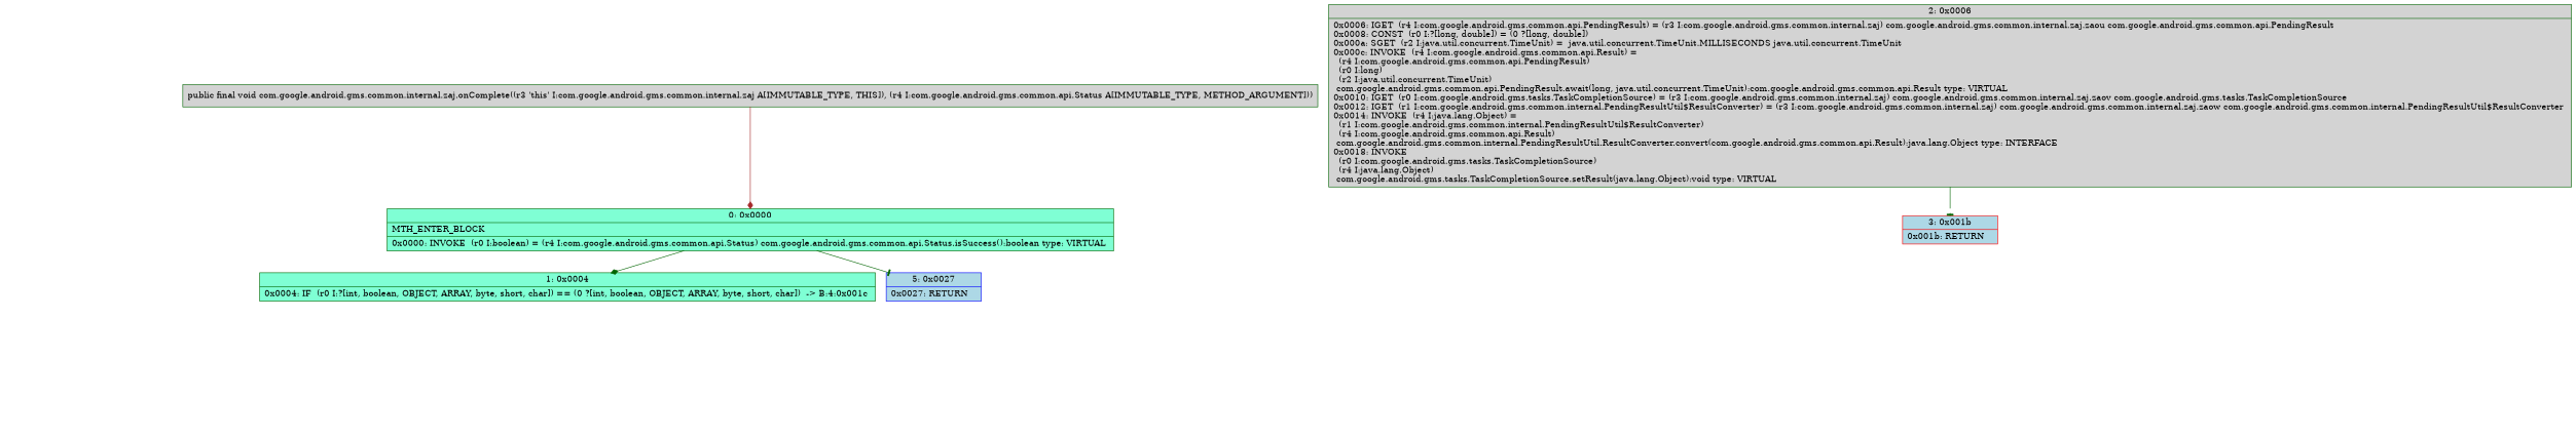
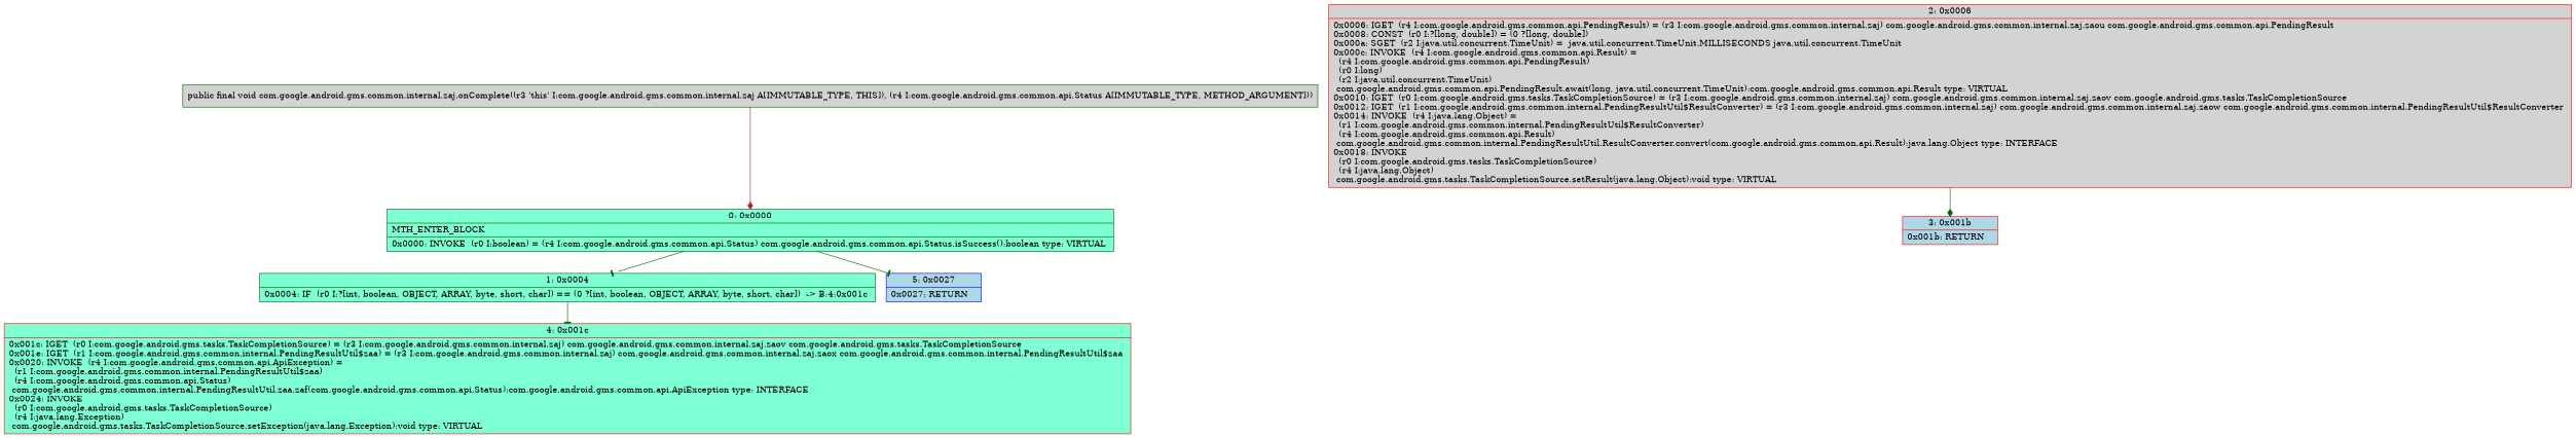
  digraph {
    node [color=darkgreen fillcolor=aquamarine shape=record style=filled]
    edge [arrowhead=diamond color=darkgreen]
    n1 [label="{0\:\ 0x0000|MTH_ENTER_BLOCK\l|0x0000: INVOKE  (r0 I:boolean) = (r4 I:com.google.android.gms.common.api.Status) com.google.android.gms.common.api.Status.isSuccess():boolean type: VIRTUAL \l}"]
    n2 [label="{1\:\ 0x0004|0x0004: IF  (r0 I:?[int, boolean, OBJECT, ARRAY, byte, short, char]) == (0 ?[int, boolean, OBJECT, ARRAY, byte, short, char])  \-\> B:4:0x001c \l}"]
    n3 [color=blue fillcolor=lightblue label="{5\:\ 0x0027|0x0027: RETURN   \l}"]
-   n5 [fillcolor=lightgrey label="{2\:\ 0x0006|0x0006: IGET  (r4 I:com.google.android.gms.common.api.PendingResult) = (r3 I:com.google.android.gms.common.internal.zaj) com.google.android.gms.common.internal.zaj.zaou com.google.android.gms.common.api.PendingResult \l0x0008: CONST  (r0 I:?[long, double]) = (0 ?[long, double]) \l0x000a: SGET  (r2 I:java.util.concurrent.TimeUnit) =  java.util.concurrent.TimeUnit.MILLISECONDS java.util.concurrent.TimeUnit \l0x000c: INVOKE  (r4 I:com.google.android.gms.common.api.Result) = \l  (r4 I:com.google.android.gms.common.api.PendingResult)\l  (r0 I:long)\l  (r2 I:java.util.concurrent.TimeUnit)\l com.google.android.gms.common.api.PendingResult.await(long, java.util.concurrent.TimeUnit):com.google.android.gms.common.api.Result type: VIRTUAL \l0x0010: IGET  (r0 I:com.google.android.gms.tasks.TaskCompletionSource) = (r3 I:com.google.android.gms.common.internal.zaj) com.google.android.gms.common.internal.zaj.zaov com.google.android.gms.tasks.TaskCompletionSource \l0x0012: IGET  (r1 I:com.google.android.gms.common.internal.PendingResultUtil$ResultConverter) = (r3 I:com.google.android.gms.common.internal.zaj) com.google.android.gms.common.internal.zaj.zaow com.google.android.gms.common.internal.PendingResultUtil$ResultConverter \l0x0014: INVOKE  (r4 I:java.lang.Object) = \l  (r1 I:com.google.android.gms.common.internal.PendingResultUtil$ResultConverter)\l  (r4 I:com.google.android.gms.common.api.Result)\l com.google.android.gms.common.internal.PendingResultUtil.ResultConverter.convert(com.google.android.gms.common.api.Result):java.lang.Object type: INTERFACE \l0x0018: INVOKE  \l  (r0 I:com.google.android.gms.tasks.TaskCompletionSource)\l  (r4 I:java.lang.Object)\l com.google.android.gms.tasks.TaskCompletionSource.setResult(java.lang.Object):void type: VIRTUAL \l}"]
+   n4 [color=red label="{4\:\ 0x001c|0x001c: IGET  (r0 I:com.google.android.gms.tasks.TaskCompletionSource) = (r3 I:com.google.android.gms.common.internal.zaj) com.google.android.gms.common.internal.zaj.zaov com.google.android.gms.tasks.TaskCompletionSource \l0x001e: IGET  (r1 I:com.google.android.gms.common.internal.PendingResultUtil$zaa) = (r3 I:com.google.android.gms.common.internal.zaj) com.google.android.gms.common.internal.zaj.zaox com.google.android.gms.common.internal.PendingResultUtil$zaa \l0x0020: INVOKE  (r4 I:com.google.android.gms.common.api.ApiException) = \l  (r1 I:com.google.android.gms.common.internal.PendingResultUtil$zaa)\l  (r4 I:com.google.android.gms.common.api.Status)\l com.google.android.gms.common.internal.PendingResultUtil.zaa.zaf(com.google.android.gms.common.api.Status):com.google.android.gms.common.api.ApiException type: INTERFACE \l0x0024: INVOKE  \l  (r0 I:com.google.android.gms.tasks.TaskCompletionSource)\l  (r4 I:java.lang.Exception)\l com.google.android.gms.tasks.TaskCompletionSource.setException(java.lang.Exception):void type: VIRTUAL \l}"]
+   n5 [color=red fillcolor=lightgrey label="{2\:\ 0x0006|0x0006: IGET  (r4 I:com.google.android.gms.common.api.PendingResult) = (r3 I:com.google.android.gms.common.internal.zaj) com.google.android.gms.common.internal.zaj.zaou com.google.android.gms.common.api.PendingResult \l0x0008: CONST  (r0 I:?[long, double]) = (0 ?[long, double]) \l0x000a: SGET  (r2 I:java.util.concurrent.TimeUnit) =  java.util.concurrent.TimeUnit.MILLISECONDS java.util.concurrent.TimeUnit \l0x000c: INVOKE  (r4 I:com.google.android.gms.common.api.Result) = \l  (r4 I:com.google.android.gms.common.api.PendingResult)\l  (r0 I:long)\l  (r2 I:java.util.concurrent.TimeUnit)\l com.google.android.gms.common.api.PendingResult.await(long, java.util.concurrent.TimeUnit):com.google.android.gms.common.api.Result type: VIRTUAL \l0x0010: IGET  (r0 I:com.google.android.gms.tasks.TaskCompletionSource) = (r3 I:com.google.android.gms.common.internal.zaj) com.google.android.gms.common.internal.zaj.zaov com.google.android.gms.tasks.TaskCompletionSource \l0x0012: IGET  (r1 I:com.google.android.gms.common.internal.PendingResultUtil$ResultConverter) = (r3 I:com.google.android.gms.common.internal.zaj) com.google.android.gms.common.internal.zaj.zaow com.google.android.gms.common.internal.PendingResultUtil$ResultConverter \l0x0014: INVOKE  (r4 I:java.lang.Object) = \l  (r1 I:com.google.android.gms.common.internal.PendingResultUtil$ResultConverter)\l  (r4 I:com.google.android.gms.common.api.Result)\l com.google.android.gms.common.internal.PendingResultUtil.ResultConverter.convert(com.google.android.gms.common.api.Result):java.lang.Object type: INTERFACE \l0x0018: INVOKE  \l  (r0 I:com.google.android.gms.tasks.TaskCompletionSource)\l  (r4 I:java.lang.Object)\l com.google.android.gms.tasks.TaskCompletionSource.setResult(java.lang.Object):void type: VIRTUAL \l}"]
    n6 [color=red fillcolor=lightblue label="{3\:\ 0x001b|0x001b: RETURN   \l}"]
    n7 [fillcolor=lightgrey label="{public final void com.google.android.gms.common.internal.zaj.onComplete((r3 'this' I:com.google.android.gms.common.internal.zaj A[IMMUTABLE_TYPE, THIS]), (r4 I:com.google.android.gms.common.api.Status A[IMMUTABLE_TYPE, METHOD_ARGUMENT])) }"]
-   n1 -> n2
+   n1 -> n2 [arrowhead=tee]
    n1 -> n3 [arrowhead=tee]
-   n5 -> n6 [arrowhead=tee]
+   n2 -> n4 [arrowhead=tee]
+   n5 -> n6
    n7 -> n1 [color=brown]
  }
